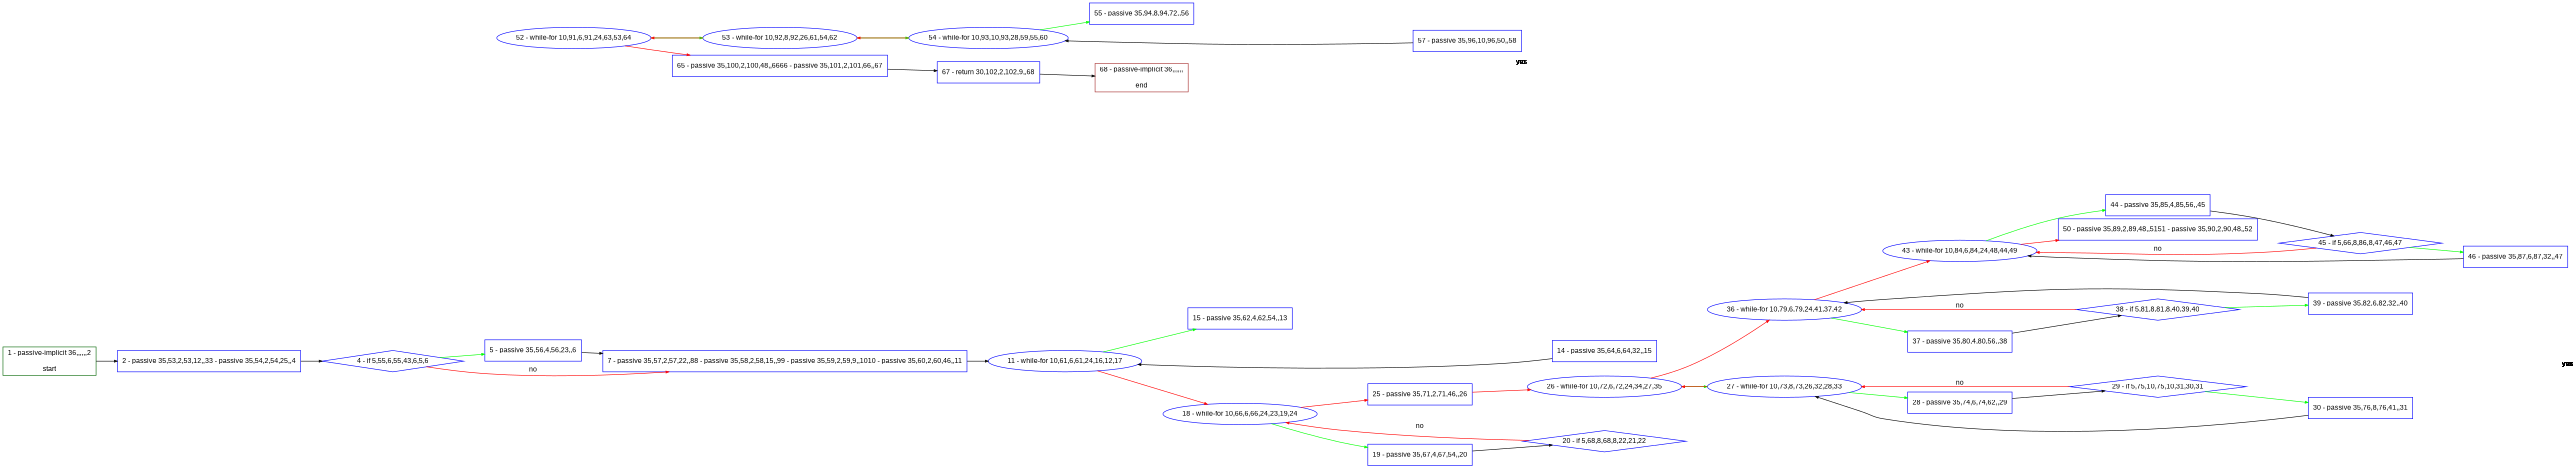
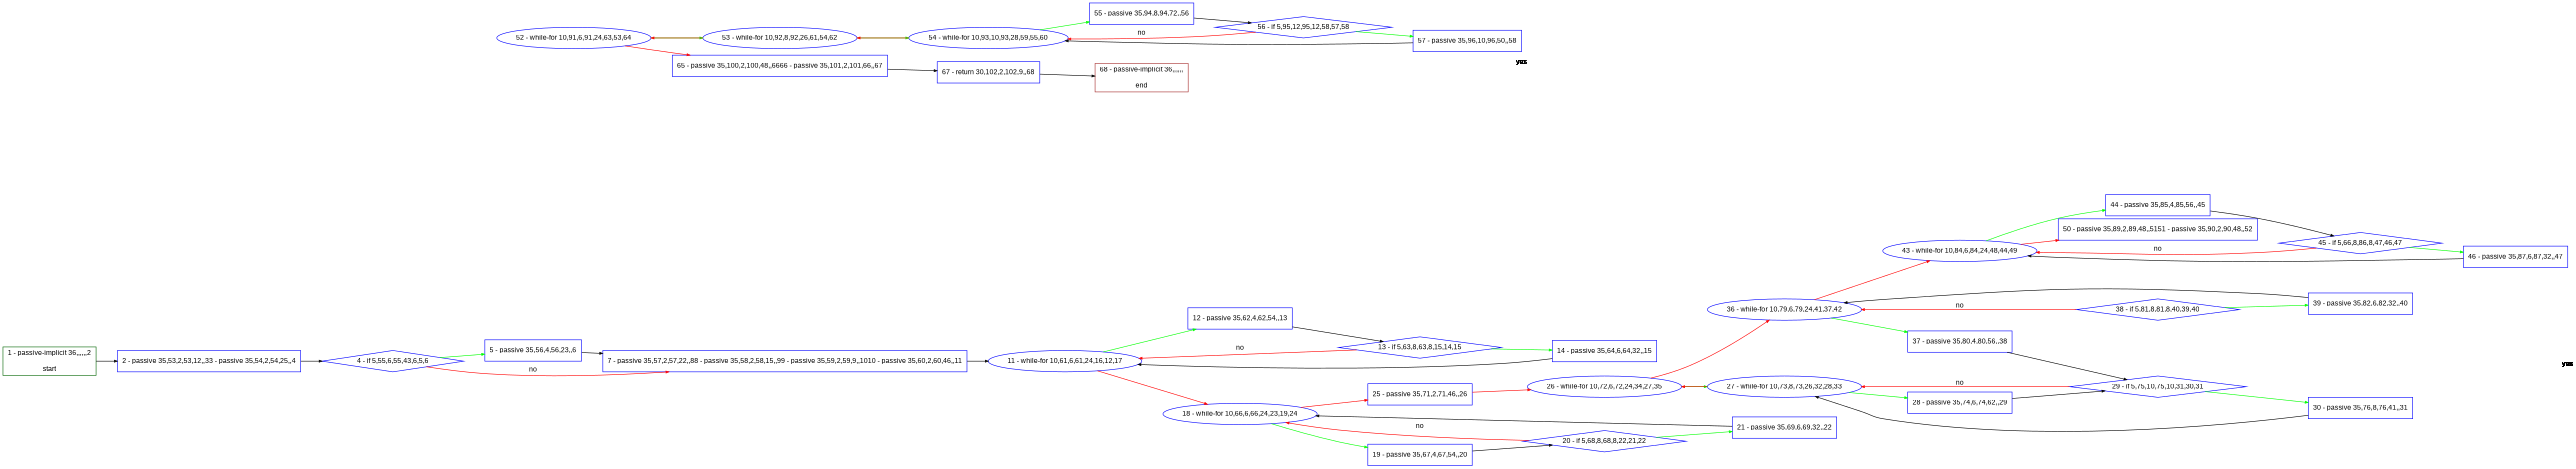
  digraph {
    bgcolor=white
    compound=true
    fillcolor="#FFFFCC"
    fontname=Arial
    fontsize=12
    pack=true
    packmode=clust
    rankdir=LR
    style="rounded,filled"
    node [color="#0000ff" compound=true fillcolor="#ffffff" fixedsize=false fontname=Arial fontsize=12 node_initialized=no shape=box style=filled]
    edge [arrowhead=normal arrowsize=0.5 arrowtail=none color="#000000" compound=true dir=forward fontcolor=black fontname=Arial fontsize=12]
    n1 [label="2 - passive 35,53,2,53,12,,33 - passive 35,54,2,54,25,,4"]
    n2 [label="4 - if 5,55,6,55,43,6,5,6" shape=diamond]
    n3 [label="5 - passive 35,56,4,56,23,,6"]
    n4 [label="7 - passive 35,57,2,57,22,,88 - passive 35,58,2,58,15,,99 - passive 35,59,2,59,9,,1010 - passive 35,60,2,60,46,,11"]
    n5 [color="#006400" label="1 - passive-implicit 36,,,,,,2\n\nstart"]
    n6 [label="11 - while-for 10,61,6,61,24,16,12,17" shape=oval]
-   n7 [label="15 - passive 35,62,4,62,54,,13"]
+   n7 [label="12 - passive 35,62,4,62,54,,13"]
    n8 [label="18 - while-for 10,66,6,66,24,23,19,24" shape=oval]
+   n9 [label="13 - if 5,63,8,63,8,15,14,15" shape=diamond]
    n10 [label="19 - passive 35,67,4,67,54,,20"]
    n11 [label="25 - passive 35,71,2,71,46,,26"]
    n12 [label="14 - passive 35,64,6,64,32,,15"]
    n13 [label="20 - if 5,68,8,68,8,22,21,22" shape=diamond]
    n14 [label="26 - while-for 10,72,6,72,24,34,27,35" shape=oval]
+   n15 [label="21 - passive 35,69,6,69,32,,22"]
    n16 [label="27 - while-for 10,73,8,73,26,32,28,33" shape=oval]
    n17 [label="36 - while-for 10,79,6,79,24,41,37,42" shape=oval]
    n18 [label="28 - passive 35,74,6,74,62,,29"]
    n19 [label="37 - passive 35,80,4,80,56,,38"]
    n20 [label="43 - while-for 10,84,6,84,24,48,44,49" shape=oval]
    n21 [label="29 - if 5,75,10,75,10,31,30,31" shape=diamond]
    n22 [label="38 - if 5,81,8,81,8,40,39,40" shape=diamond]
    n23 [label="44 - passive 35,85,4,85,56,,45"]
    n24 [label="50 - passive 35,89,2,89,48,,5151 - passive 35,90,2,90,48,,52"]
    n25 [label="30 - passive 35,76,8,76,41,,31"]
    n26 [label="39 - passive 35,82,6,82,32,,40"]
    n27 [label="45 - if 5,66,8,86,8,47,46,47" shape=diamond]
    n28 [label="46 - passive 35,87,6,87,32,,47"]
    n29 [label="52 - while-for 10,91,6,91,24,63,53,64" shape=oval]
    n30 [label="53 - while-for 10,92,8,92,26,61,54,62" shape=oval]
    n31 [label="65 - passive 35,100,2,100,48,,6666 - passive 35,101,2,101,66,,67"]
    n32 [label="54 - while-for 10,93,10,93,28,59,55,60" shape=oval]
    n33 [label="67 - return 30,102,2,102,9,,68"]
    n34 [label="55 - passive 35,94,8,94,72,,56"]
    n35 [color="#a52a2a" label="68 - passive-implicit 36,,,,,,\n\nend"]
+   n36 [label="56 - if 5,95,12,95,12,58,57,58" shape=diamond]
    n37 [label="57 - passive 35,96,10,96,50,,58"]
    n1 -> n2
    n2 -> n3 [color="#00ff00" label=yes]
    n2 -> n4 [color="#ff0000" label=no]
    n3 -> n4
    n4 -> n6
    n5 -> n1
    n6 -> n7 [color="#00ff00" label=yes]
    n6 -> n8 [color="#ff0000" label=no]
+   n7 -> n9
    n8 -> n10 [color="#00ff00" label=yes]
    n8 -> n11 [color="#ff0000" label=no]
+   n9 -> n6 [color="#ff0000" label=no]
+   n9 -> n12 [color="#00ff00" label=yes]
    n10 -> n13
    n11 -> n14 [color="#ff0000"]
    n12 -> n6
    n13 -> n8 [color="#ff0000" label=no]
+   n13 -> n15 [color="#00ff00" label=yes]
    n14 -> n16 [color="#00ff00" label=yes]
    n14 -> n17 [color="#ff0000" label=no]
+   n15 -> n8
    n16 -> n14 [color="#ff0000" label=no]
    n16 -> n18 [color="#00ff00" label=yes]
    n17 -> n19 [color="#00ff00" label=yes]
    n17 -> n20 [color="#ff0000" label=no]
    n18 -> n21
-   n19 -> n22
+   n19 -> n21
    n20 -> n23 [color="#00ff00" label=yes]
    n20 -> n24 [color="#ff0000" label=no]
    n21 -> n16 [color="#ff0000" label=no]
    n21 -> n25 [color="#00ff00" label=yes]
    n22 -> n17 [color="#ff0000" label=no]
    n22 -> n26 [color="#00ff00" label=yes]
    n23 -> n27
    n25 -> n16
    n26 -> n17
    n27 -> n20 [color="#ff0000" label=no]
    n27 -> n28 [color="#00ff00" label=yes]
    n28 -> n20
    n29 -> n30 [color="#00ff00" label=yes]
    n29 -> n31 [color="#ff0000" label=no]
    n30 -> n29 [color="#ff0000" label=no]
    n30 -> n32 [color="#00ff00" label=yes]
    n31 -> n33
    n32 -> n30 [color="#ff0000" label=no]
    n32 -> n34 [color="#00ff00" label=yes]
    n33 -> n35
+   n34 -> n36
+   n36 -> n32 [color="#ff0000" label=no]
+   n36 -> n37 [color="#00ff00" label=yes]
    n37 -> n32
  }
